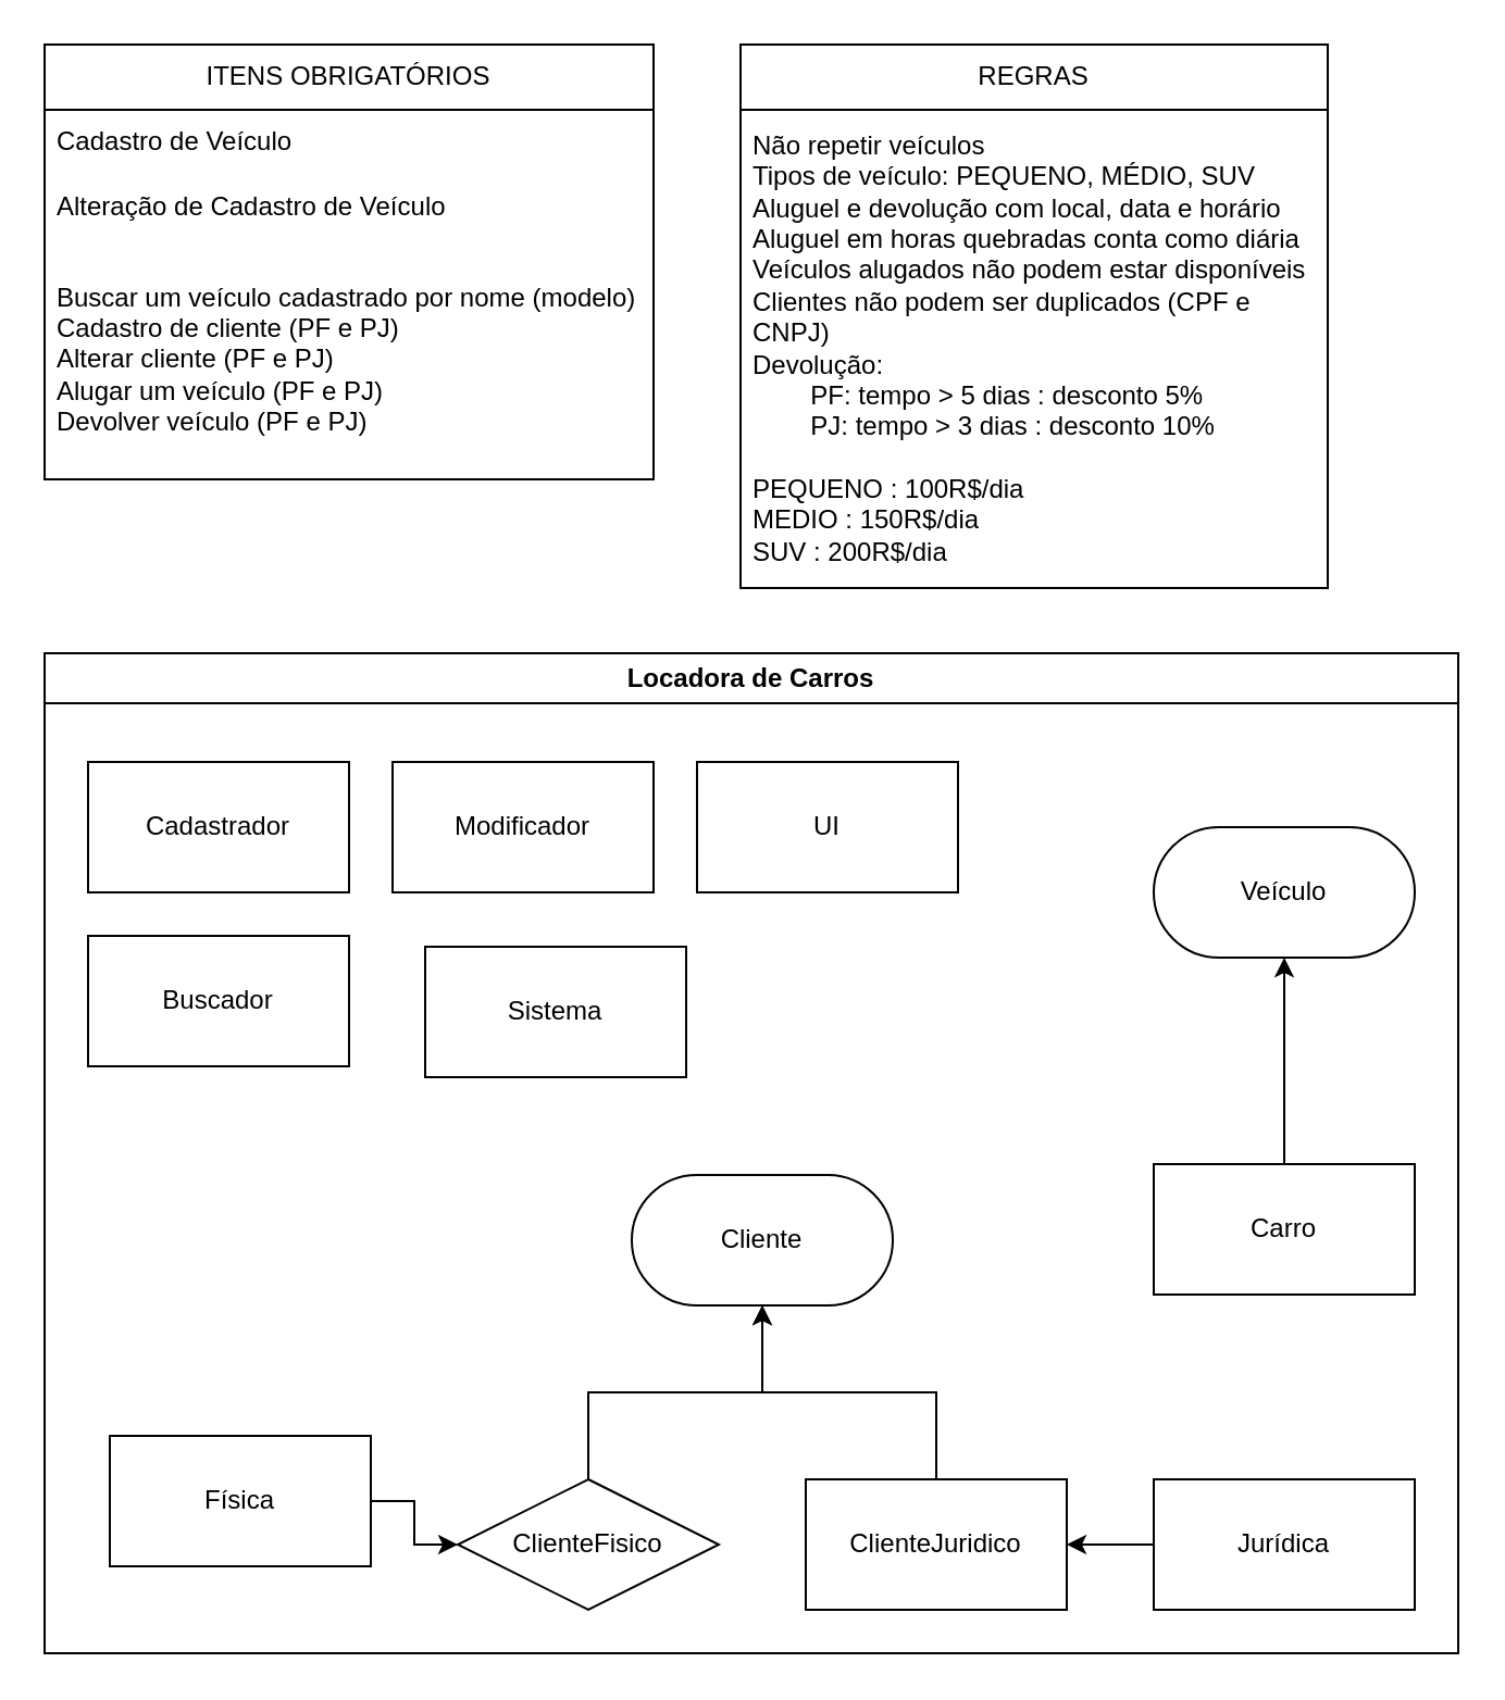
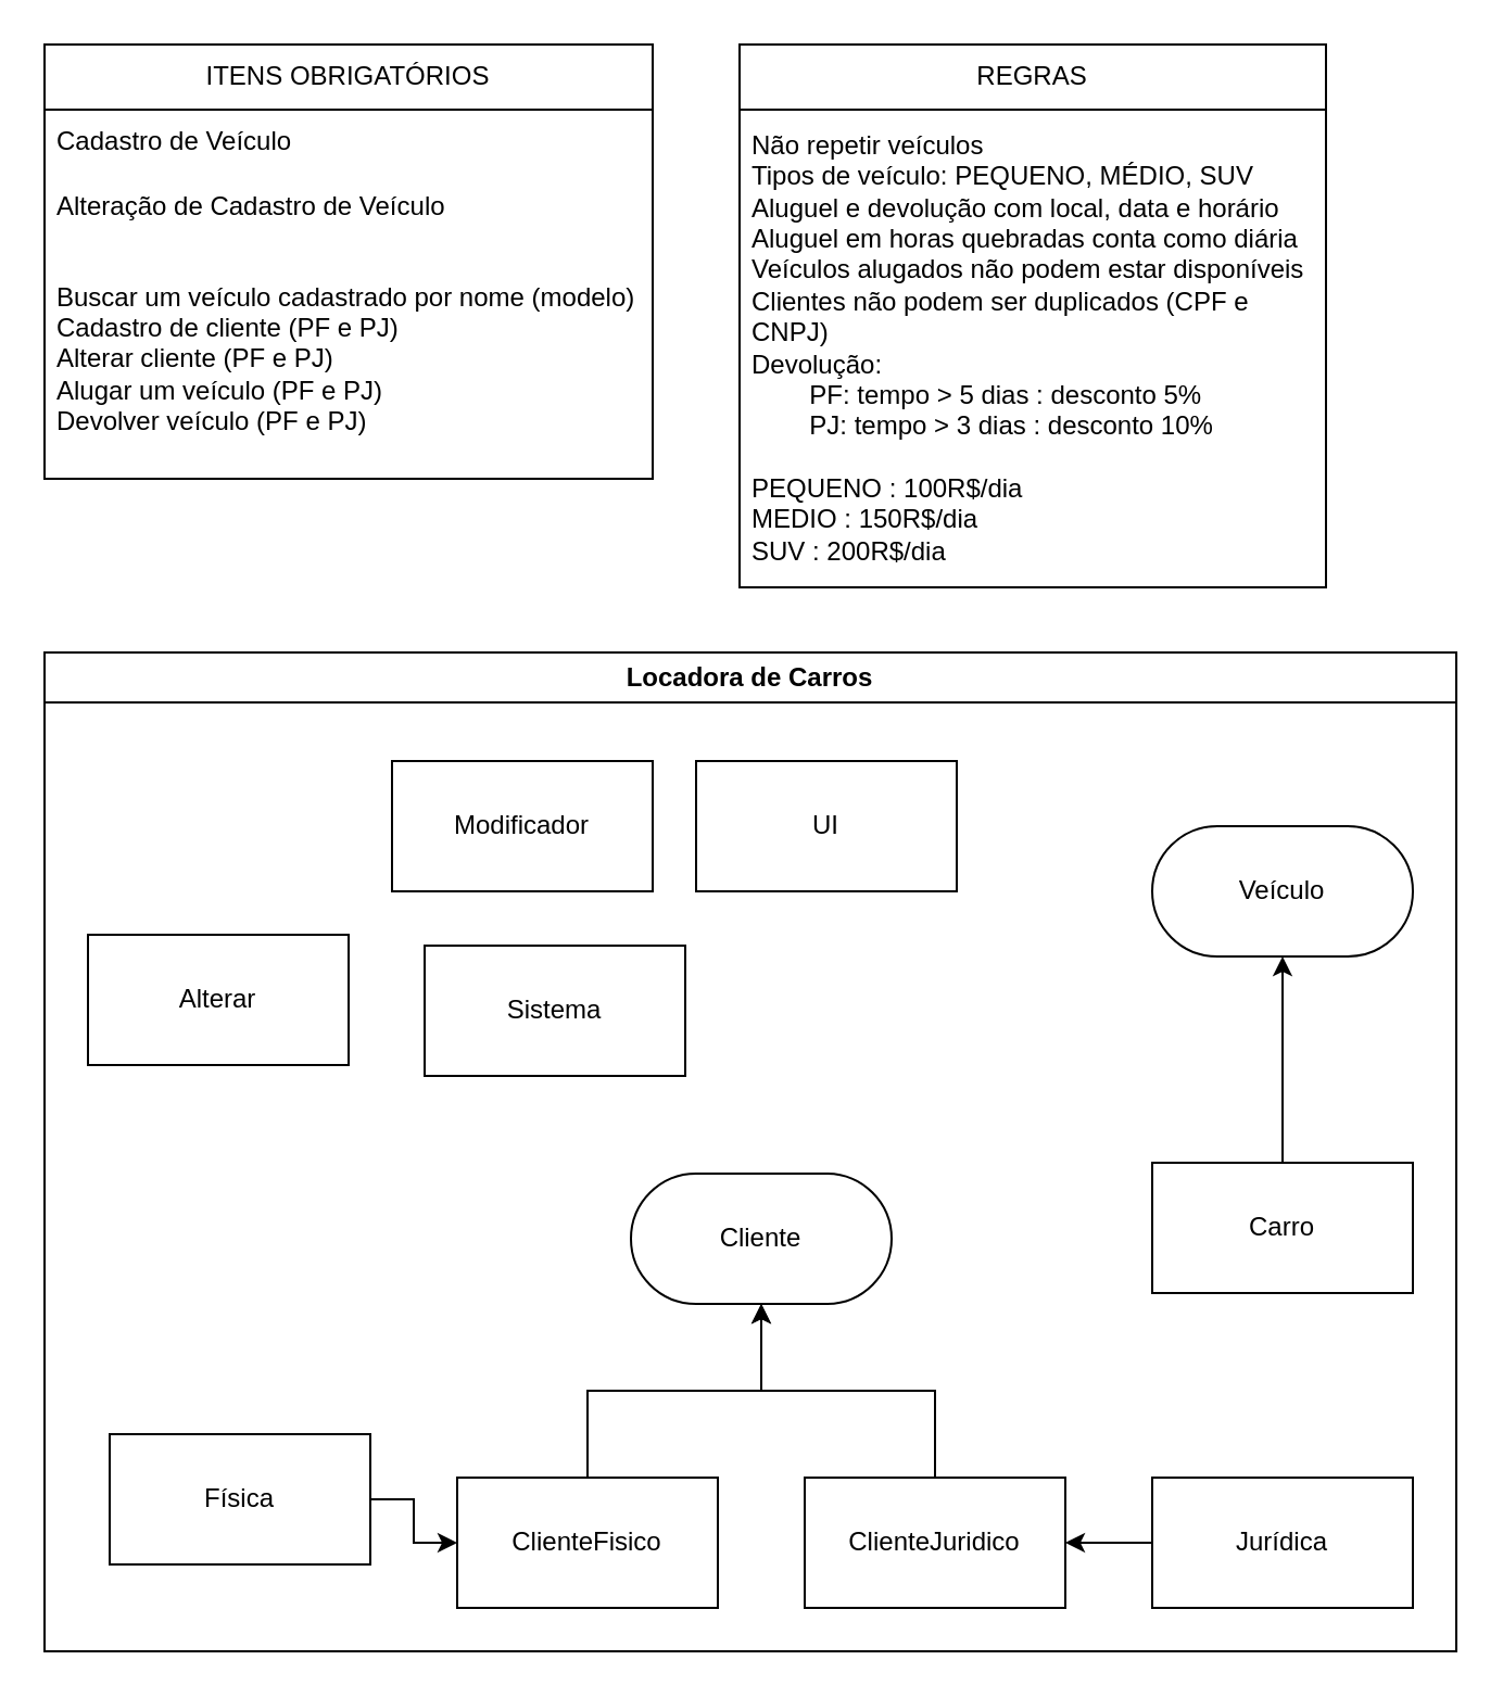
  <mxCell id="0" />
  <mxCell id="1" parent="0" />
  <mxCell id="2" value="ITENS OBRIGATÓRIOS" style="swimlane;fontStyle=0;childLayout=stackLayout;horizontal=1;startSize=30;horizontalStack=0;resizeParent=1;resizeParentMax=0;resizeLast=0;collapsible=1;marginBottom=0;whiteSpace=wrap;html=1;" parent="1" vertex="1"><mxGeometry x="20" y="20" width="280" height="200" as="geometry"><mxRectangle x="40" y="40" width="170" height="30" as="alternateBounds" /></mxGeometry></mxCell>
  <mxCell id="3" value="Cadastro de Veículo" style="text;strokeColor=none;fillColor=none;align=left;verticalAlign=middle;spacingLeft=4;spacingRight=4;overflow=hidden;points=[[0,0.5],[1,0.5]];portConstraint=eastwest;rotatable=0;whiteSpace=wrap;html=1;" parent="2" vertex="1"><mxGeometry y="30" width="280" height="30" as="geometry" /></mxCell>
  <mxCell id="4" value="Alteração de Cadastro de Veículo" style="text;strokeColor=none;fillColor=none;align=left;verticalAlign=middle;spacingLeft=4;spacingRight=4;overflow=hidden;points=[[0,0.5],[1,0.5]];portConstraint=eastwest;rotatable=0;whiteSpace=wrap;html=1;" parent="2" vertex="1"><mxGeometry y="60" width="280" height="30" as="geometry" /></mxCell>
  <mxCell id="5" value="Buscar um veículo cadastrado por nome (modelo)&lt;br&gt;Cadastro de cliente (PF e PJ)&lt;br&gt;Alterar cliente (PF e PJ)&lt;br&gt;Alugar um veículo (PF e PJ)&lt;br&gt;Devolver veículo (PF e PJ)" style="text;strokeColor=none;fillColor=none;align=left;verticalAlign=middle;spacingLeft=4;spacingRight=4;overflow=hidden;points=[[0,0.5],[1,0.5]];portConstraint=eastwest;rotatable=0;whiteSpace=wrap;html=1;" parent="2" vertex="1"><mxGeometry y="90" width="280" height="110" as="geometry" /></mxCell>
  <mxCell id="6" value="REGRAS" style="swimlane;fontStyle=0;childLayout=stackLayout;horizontal=1;startSize=30;horizontalStack=0;resizeParent=1;resizeParentMax=0;resizeLast=0;collapsible=1;marginBottom=0;whiteSpace=wrap;html=1;" parent="1" vertex="1"><mxGeometry x="340" y="20" width="270" height="250" as="geometry" /></mxCell>
  <mxCell id="7" value="Não repetir veículos&lt;br&gt;Tipos de veículo: PEQUENO, MÉDIO, SUV&lt;br&gt;Aluguel e devolução com local, data e horário&lt;br&gt;Aluguel em horas quebradas conta como diária&lt;br&gt;Veículos alugados não podem estar disponíveis&lt;br&gt;Clientes não podem ser duplicados (CPF e CNPJ)&lt;br&gt;&lt;div&gt;Devolução:&lt;/div&gt;&lt;div&gt;&lt;span style=&quot;white-space: pre;&quot;&gt;&#09;&lt;/span&gt;PF: tempo &amp;gt; 5 dias : desconto 5%&lt;/div&gt;&lt;div&gt;&lt;span style=&quot;white-space: pre;&quot;&gt;&#09;&lt;/span&gt;PJ: tempo &amp;gt; 3 dias : desconto 10%&lt;/div&gt;&lt;div&gt;&lt;br&gt;&lt;/div&gt;&lt;div&gt;PEQUENO : 100R$/dia&lt;/div&gt;&lt;div&gt;MEDIO : 150R$/dia&lt;/div&gt;&lt;div&gt;SUV : 200R$/dia&lt;br&gt;&lt;/div&gt;" style="text;strokeColor=none;fillColor=none;align=left;verticalAlign=middle;spacingLeft=4;spacingRight=4;overflow=hidden;points=[[0,0.5],[1,0.5]];portConstraint=eastwest;rotatable=0;whiteSpace=wrap;html=1;" parent="6" vertex="1"><mxGeometry y="30" width="270" height="220" as="geometry" /></mxCell>
  <mxCell id="8" value="&amp;nbsp;" style="text;whiteSpace=wrap;html=1;" parent="1" vertex="1"><mxGeometry x="280" y="240" width="40" height="40" as="geometry" /></mxCell>
  <mxCell id="9" value="Locadora de Carros" style="swimlane;whiteSpace=wrap;html=1;" parent="1" vertex="1"><mxGeometry x="20" y="300" width="650" height="460" as="geometry" /></mxCell>
  <mxCell id="10" value="Física" style="rounded=0;whiteSpace=wrap;html=1;" parent="9" vertex="1"><mxGeometry x="30" y="360" width="120" height="60" as="geometry" /></mxCell>
  <mxCell id="11" value="Cliente" style="rounded=1;whiteSpace=wrap;html=1;arcSize=50;" parent="9" vertex="1"><mxGeometry x="270" y="240" width="120" height="60" as="geometry" /></mxCell>
- <mxCell id="12" value="ClienteFisico" style="rhombus;whiteSpace=wrap;html=1;" parent="9" vertex="1"><mxGeometry x="190" y="380" width="120" height="60" as="geometry" /></mxCell>
+ <mxCell id="12" value="ClienteFisico" style="rounded=0;whiteSpace=wrap;html=1;" parent="9" vertex="1"><mxGeometry x="190" y="380" width="120" height="60" as="geometry" /></mxCell>
  <mxCell id="13" value="ClienteJuridico" style="rounded=0;whiteSpace=wrap;html=1;" parent="9" vertex="1"><mxGeometry x="350" y="380" width="120" height="60" as="geometry" /></mxCell>
  <mxCell id="14" value="&lt;div&gt;Jurídica&lt;/div&gt;" style="rounded=0;whiteSpace=wrap;html=1;" parent="9" vertex="1"><mxGeometry x="510" y="380" width="120" height="60" as="geometry" /></mxCell>
  <mxCell id="15" style="edgeStyle=orthogonalEdgeStyle;rounded=0;orthogonalLoop=1;jettySize=auto;html=1;entryX=0;entryY=0.5;entryDx=0;entryDy=0;" parent="9" source="10" target="12" edge="1"><mxGeometry relative="1" as="geometry" /></mxCell>
  <mxCell id="16" style="edgeStyle=orthogonalEdgeStyle;rounded=0;orthogonalLoop=1;jettySize=auto;html=1;" parent="9" source="12" target="11" edge="1"><mxGeometry relative="1" as="geometry" /></mxCell>
  <mxCell id="17" style="edgeStyle=orthogonalEdgeStyle;rounded=0;orthogonalLoop=1;jettySize=auto;html=1;" parent="9" source="13" target="11" edge="1"><mxGeometry relative="1" as="geometry" /></mxCell>
  <mxCell id="18" style="edgeStyle=orthogonalEdgeStyle;rounded=0;orthogonalLoop=1;jettySize=auto;html=1;entryX=1;entryY=0.5;entryDx=0;entryDy=0;" parent="9" source="14" target="13" edge="1"><mxGeometry relative="1" as="geometry" /></mxCell>
  <mxCell id="19" value="Veículo" style="rounded=1;whiteSpace=wrap;html=1;arcSize=50;" parent="9" vertex="1"><mxGeometry x="510" y="80" width="120" height="60" as="geometry" /></mxCell>
  <mxCell id="20" value="Carro" style="rounded=0;whiteSpace=wrap;html=1;" parent="9" vertex="1"><mxGeometry x="510" y="235" width="120" height="60" as="geometry" /></mxCell>
  <mxCell id="21" style="edgeStyle=orthogonalEdgeStyle;rounded=0;orthogonalLoop=1;jettySize=auto;html=1;entryX=0.5;entryY=1;entryDx=0;entryDy=0;" parent="9" source="20" target="19" edge="1"><mxGeometry relative="1" as="geometry" /></mxCell>
- <mxCell id="22" value="Cadastrador" style="rounded=0;whiteSpace=wrap;html=1;" parent="9" vertex="1"><mxGeometry x="20" y="50" width="120" height="60" as="geometry" /></mxCell>
- <mxCell id="23" value="Buscador" style="rounded=0;whiteSpace=wrap;html=1;" parent="9" vertex="1"><mxGeometry x="20" y="130" width="120" height="60" as="geometry" /></mxCell>
+ <mxCell id="23" value="Alterar" style="rounded=0;whiteSpace=wrap;html=1;" parent="9" vertex="1"><mxGeometry x="20" y="130" width="120" height="60" as="geometry" /></mxCell>
  <mxCell id="24" value="Modificador" style="rounded=0;whiteSpace=wrap;html=1;" parent="9" vertex="1"><mxGeometry x="160" y="50" width="120" height="60" as="geometry" /></mxCell>
  <mxCell id="25" value="Sistema" style="rounded=0;whiteSpace=wrap;html=1;" parent="9" vertex="1"><mxGeometry x="175" y="135" width="120" height="60" as="geometry" /></mxCell>
  <mxCell id="26" value="UI" style="rounded=0;whiteSpace=wrap;html=1;" parent="9" vertex="1"><mxGeometry x="300" y="50" width="120" height="60" as="geometry" /></mxCell>
